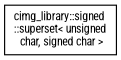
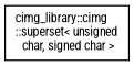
  digraph {
    rankdir=TB
    fontname="Roboto Condensed"
-   n1 [color=black fillcolor=white fontname="Roboto Condensed" fontsize=10 height=0.2 label="cimg_library::signed\l::superset\< unsigned\l char, signed char \>" shape=record style=filled width=0.4]
+   n1 [color=black fillcolor=white fontname="Roboto Condensed" fontsize=10 height=0.2 label="cimg_library::cimg\l::superset\< unsigned\l char, signed char \>" shape=record style=filled width=0.4]
  }
